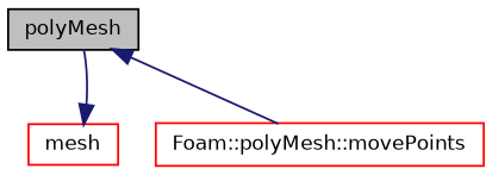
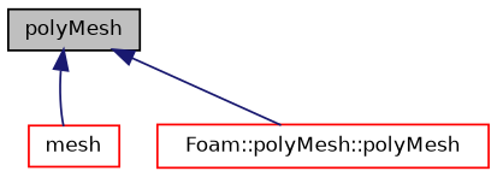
  digraph {
    rankdir=TB
    node [color=red fontname=Helvetica fontsize=10 shape=record]
    edge [color=midnightblue dir=back fontname=Helvetica fontsize=10 labelfontname=Helvetica labelfontsize=10 style=solid]
    n1 [color=black fillcolor=grey75 fontcolor=black height=0.2 label=polyMesh style=filled width=0.4]
    n2 [height=0.2 label=mesh width=0.4]
-   n3 [height=0.2 label="Foam::polyMesh::movePoints" width=0.4]
-   n2 -> n1
+   n3 [height=0.2 label="Foam::polyMesh::polyMesh" width=0.4]
+   n1 -> n2
    n1 -> n3
  }
